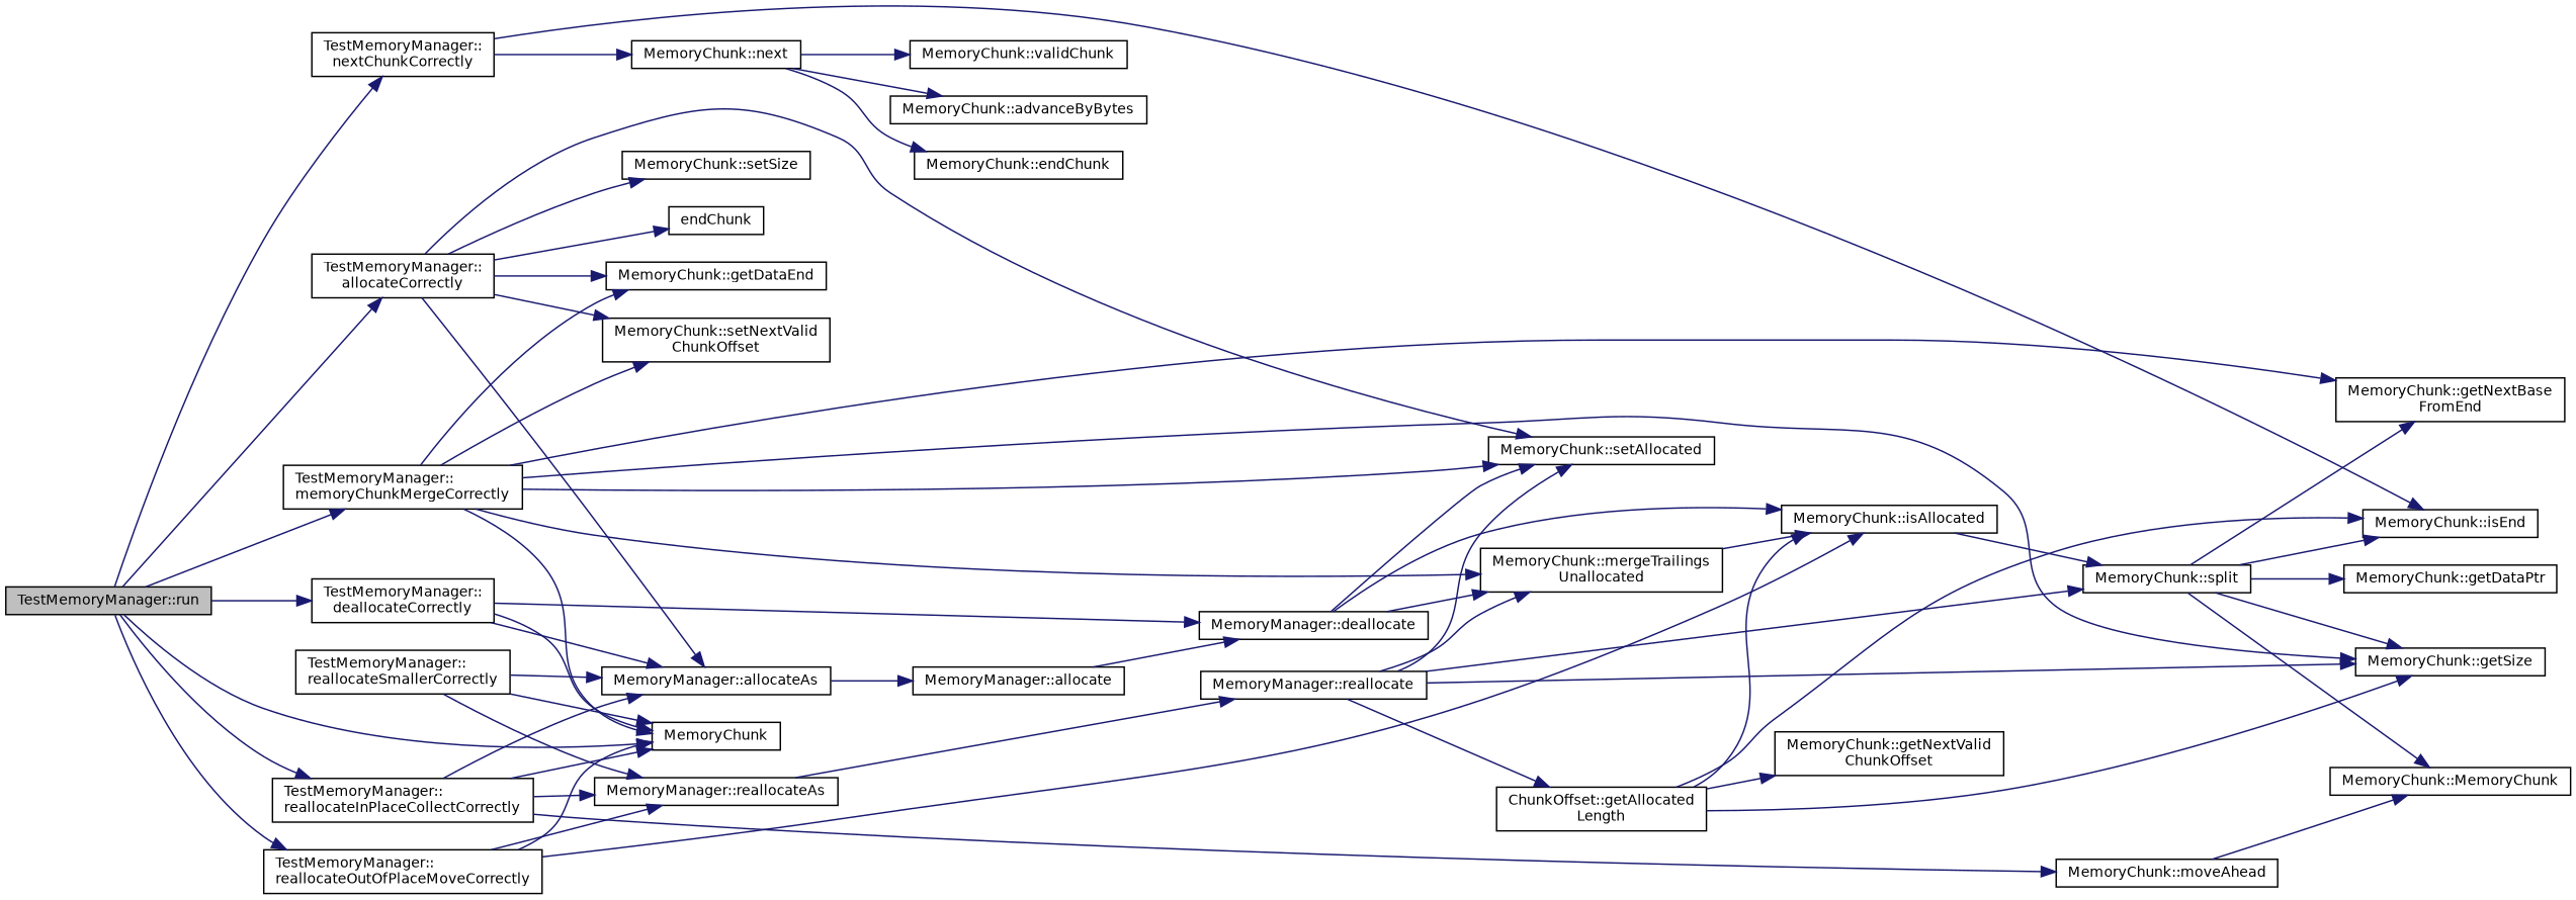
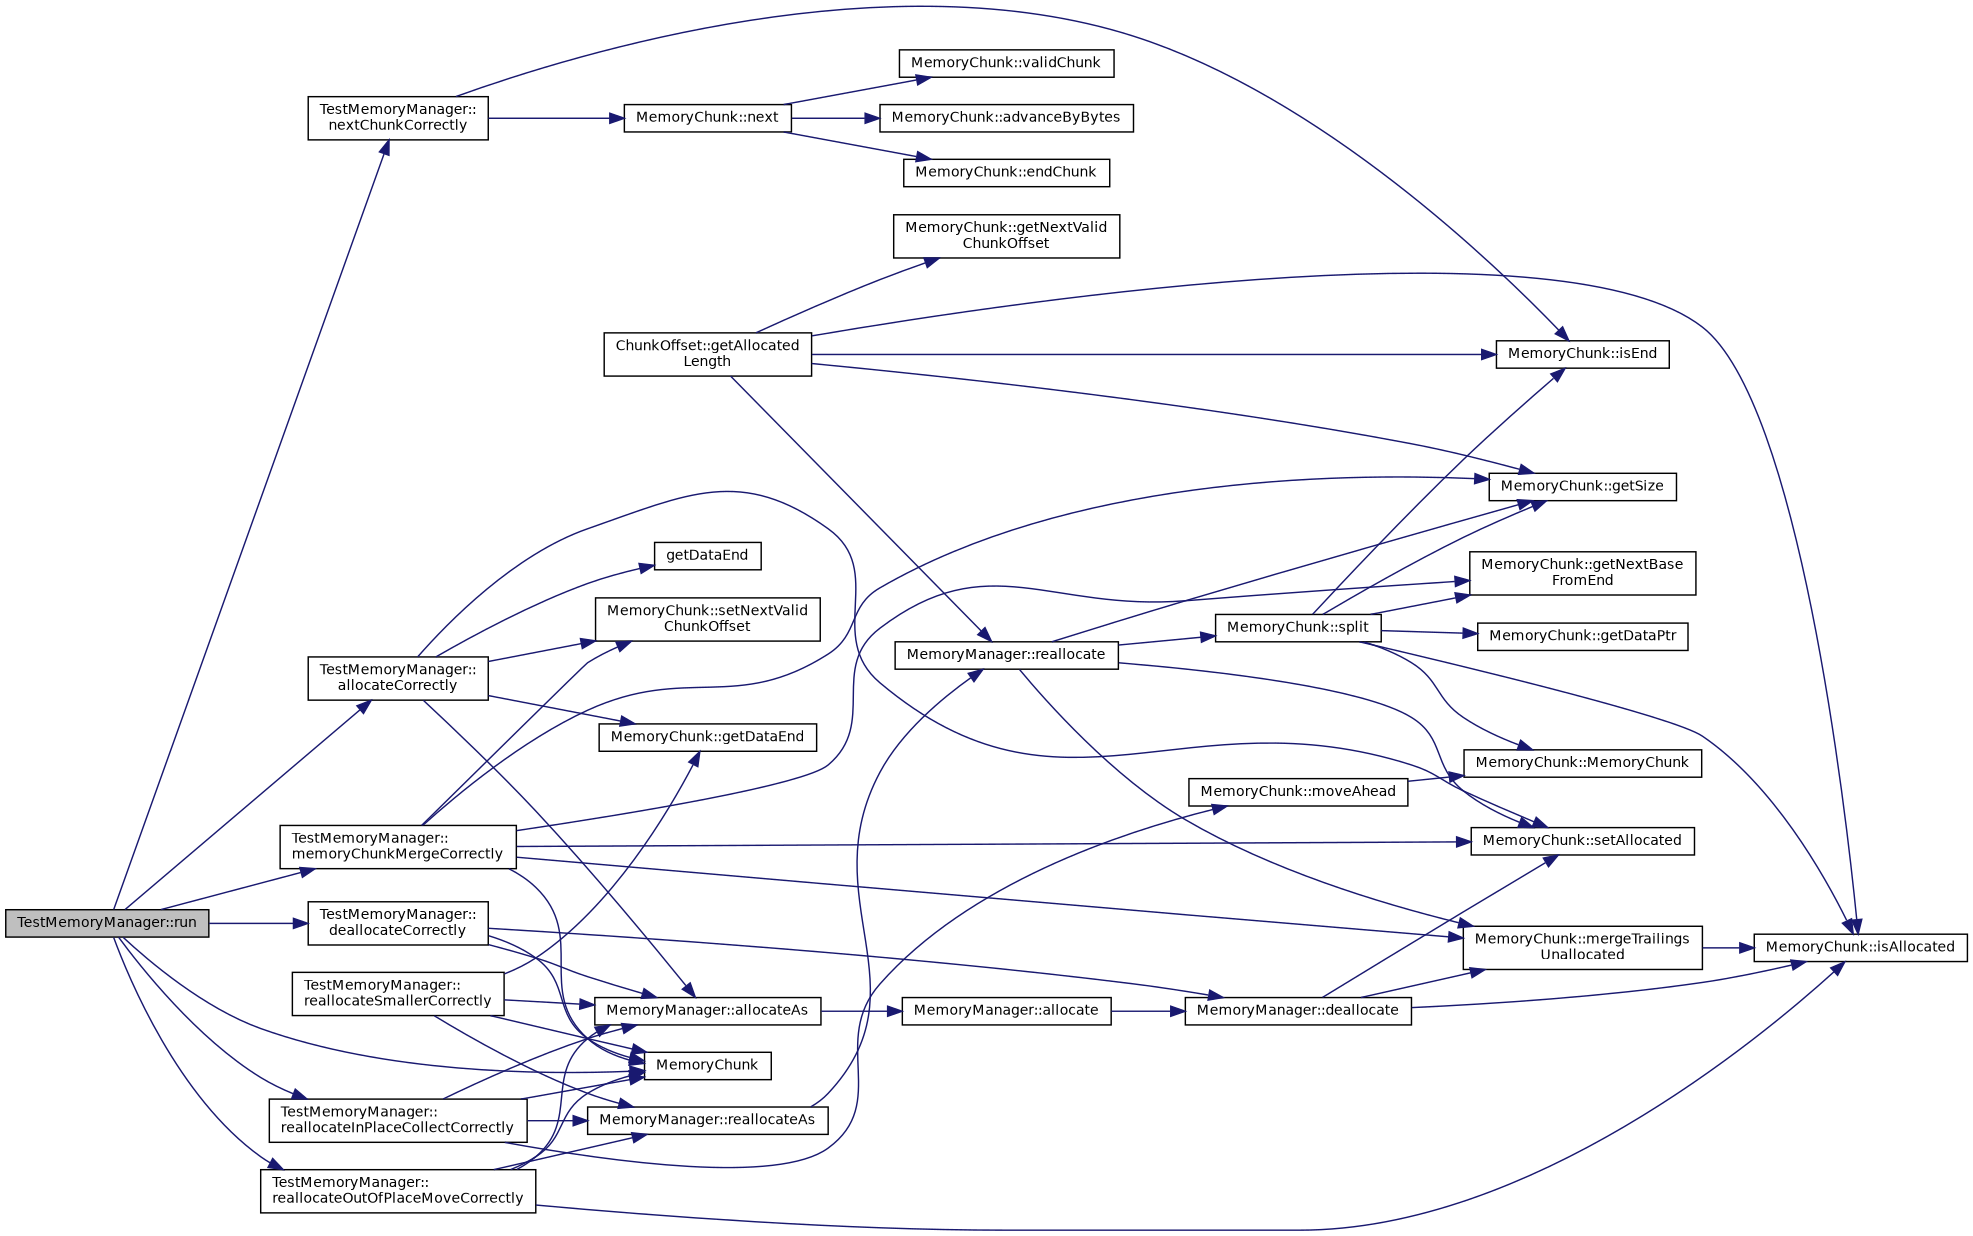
  digraph {
    rankdir=LR
    node [color=black fillcolor=white fontname=Helvetica fontsize=10 shape=record style=filled]
    edge [color=midnightblue fontname=Helvetica fontsize=10 labelfontname=Helvetica labelfontsize=10 style=solid]
    n1 [fillcolor=grey75 fontcolor=black height=0.2 label="TestMemoryManager::run" width=0.4]
    n2 [height=0.2 label="TestMemoryManager::\lmemoryChunkMergeCorrectly" width=0.4]
    n3 [height=0.2 label="TestMemoryManager::\lallocateCorrectly" width=0.4]
    n4 [height=0.2 label="TestMemoryManager::\lnextChunkCorrectly" width=0.4]
    n5 [height=0.2 label="TestMemoryManager::\ldeallocateCorrectly" width=0.4]
    n6 [height=0.2 label="TestMemoryManager::\lreallocateInPlaceCollectCorrectly" width=0.4]
    n7 [height=0.2 label="TestMemoryManager::\lreallocateOutOfPlaceMoveCorrectly" width=0.4]
    n8 [height=0.2 label=MemoryChunk width=0.4]
    n9 [height=0.2 label="MemoryChunk::setAllocated" width=0.4]
    n10 [height=0.2 label="MemoryChunk::setNextValid\lChunkOffset" width=0.4]
    n11 [height=0.2 label="MemoryChunk::getSize" width=0.4]
    n12 [height=0.2 label="MemoryChunk::getNextBase\lFromEnd" width=0.4]
    n13 [height=0.2 label="MemoryChunk::getDataEnd" width=0.4]
    n14 [height=0.2 label="MemoryChunk::mergeTrailings\lUnallocated" width=0.4]
-   n15 [height=0.2 label="MemoryChunk::setSize" width=0.4]
-   n16 [height=0.2 label=endChunk width=0.4]
+   n16 [height=0.2 label=getDataEnd width=0.4]
    n17 [height=0.2 label="MemoryManager::allocateAs" width=0.4]
    n18 [height=0.2 label="MemoryChunk::isEnd" width=0.4]
    n19 [height=0.2 label="MemoryChunk::next" width=0.4]
    n20 [height=0.2 label="MemoryManager::deallocate" width=0.4]
    n21 [height=0.2 label="MemoryChunk::moveAhead" width=0.4]
    n22 [height=0.2 label="MemoryManager::reallocateAs" width=0.4]
    n23 [height=0.2 label="MemoryChunk::isAllocated" width=0.4]
    n24 [height=0.2 label="TestMemoryManager::\lreallocateSmallerCorrectly" width=0.4]
    n25 [height=0.2 label="MemoryManager::allocate" width=0.4]
    n26 [height=0.2 label="MemoryChunk::endChunk" width=0.4]
    n27 [height=0.2 label="MemoryChunk::validChunk" width=0.4]
    n28 [height=0.2 label="MemoryChunk::advanceByBytes" width=0.4]
    n29 [height=0.2 label="MemoryChunk::MemoryChunk" width=0.4]
    n30 [height=0.2 label="MemoryManager::reallocate" width=0.4]
    n31 [height=0.2 label="ChunkOffset::getAllocated\lLength" width=0.4]
    n32 [height=0.2 label="MemoryChunk::split" width=0.4]
    n33 [height=0.2 label="MemoryChunk::getNextValid\lChunkOffset" width=0.4]
    n34 [height=0.2 label="MemoryChunk::getDataPtr" width=0.4]
    n1 -> n2
    n1 -> n3
    n1 -> n4
    n1 -> n5
    n1 -> n6
    n1 -> n7
    n1 -> n8
    n2 -> n8
    n2 -> n9
    n2 -> n10
    n2 -> n11
    n2 -> n12
-   n2 -> n13
+   n24 -> n13
    n2 -> n14
    n3 -> n9
    n3 -> n10
    n3 -> n13
-   n3 -> n15
    n3 -> n16
    n3 -> n17
    n4 -> n18
    n4 -> n19
    n5 -> n8
    n5 -> n17
    n5 -> n20
    n6 -> n8
    n6 -> n17
    n6 -> n21
    n6 -> n22
    n7 -> n8
+   n7 -> n17
    n7 -> n22
    n7 -> n23
    n14 -> n23
    n17 -> n25
    n19 -> n26
    n19 -> n27
    n19 -> n28
    n20 -> n9
    n20 -> n14
    n20 -> n23
    n21 -> n29
    n22 -> n30
    n24 -> n8
    n24 -> n17
    n24 -> n22
    n25 -> n20
    n30 -> n9
    n30 -> n11
    n30 -> n14
-   n30 -> n31
+   n31 -> n30
    n30 -> n32
    n31 -> n11
    n31 -> n18
    n31 -> n23
    n31 -> n33
    n32 -> n11
    n32 -> n12
    n32 -> n18
-   n23 -> n32
+   n32 -> n23
    n32 -> n29
    n32 -> n34
  }
